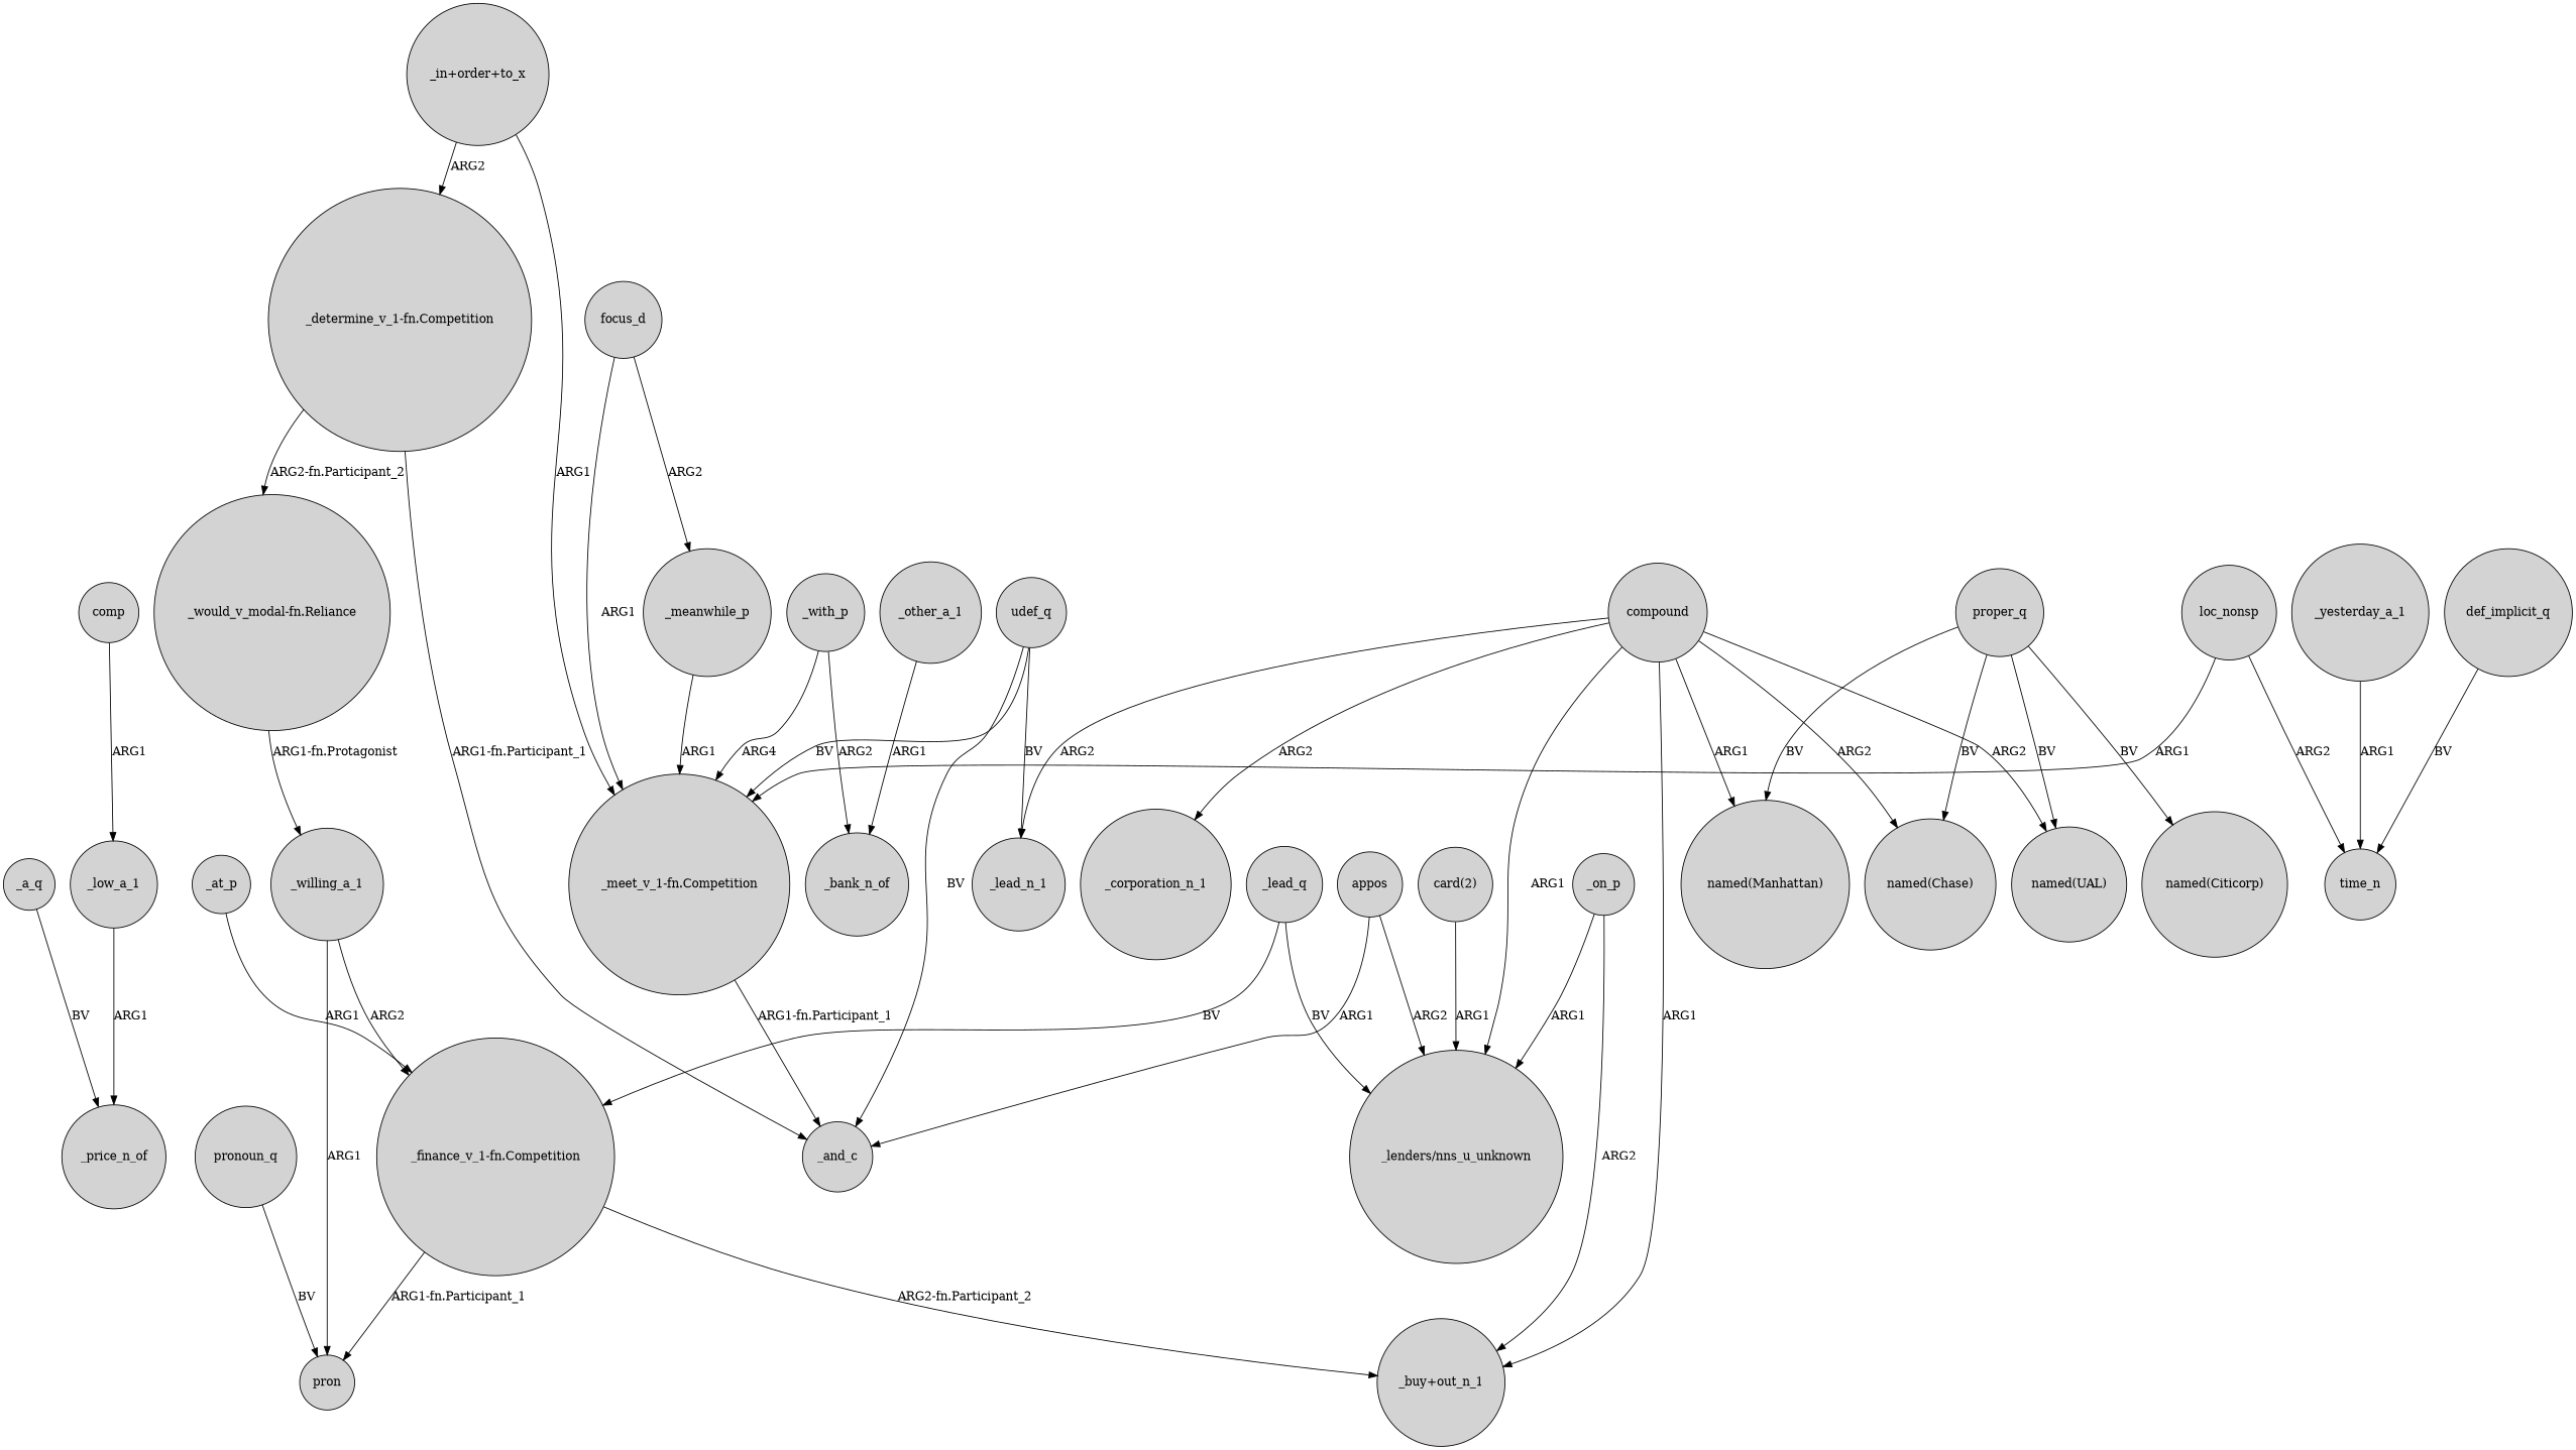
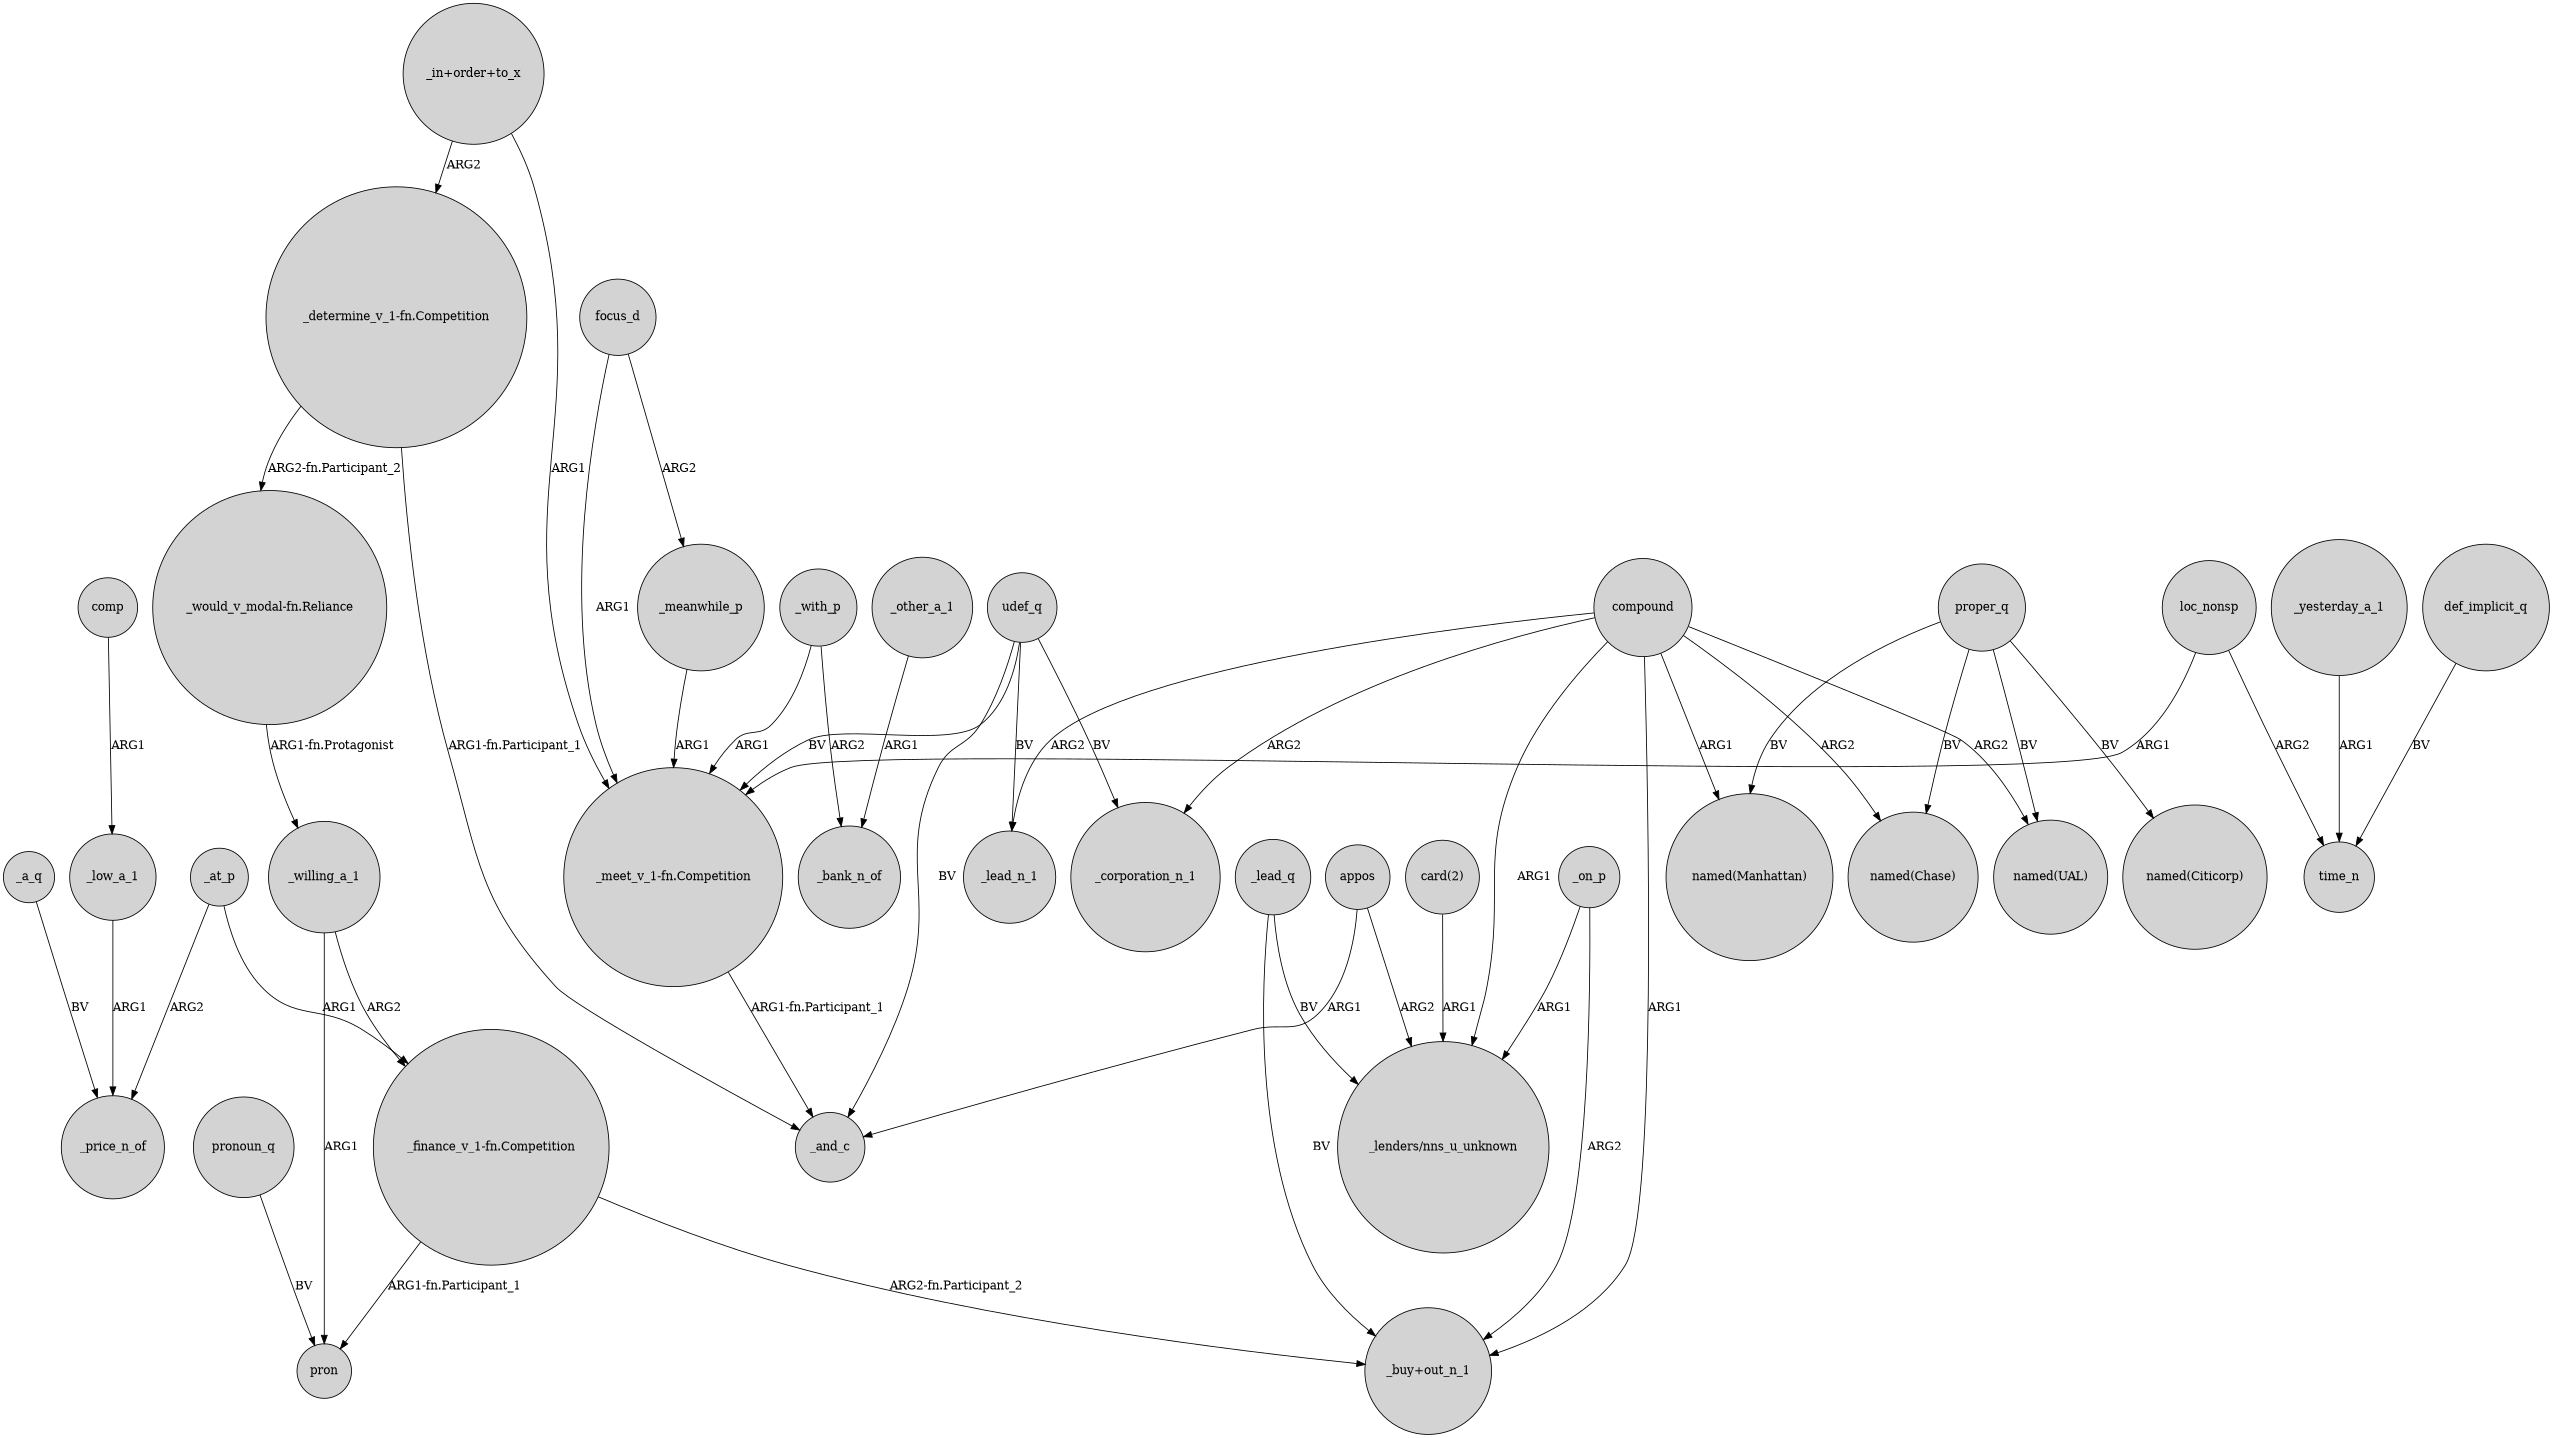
  digraph {
    node [shape=circle style=filled]
    comp
    _low_a_1
    _price_n_of
    udef_q
    _lead_n_1
    _and_c
    _corporation_n_1
    "_meet_v_1-fn.Competition"
    _on_p
    "_buy+out_n_1"
    "_lenders/nns_u_unknown"
    appos
    compound
    "named(Manhattan)"
    "named(UAL)"
    "named(Chase)"
    _yesterday_a_1
    time_n
    proper_q
    "named(Citicorp)"
    "_determine_v_1-fn.Competition"
    "_would_v_modal-fn.Reliance"
    _willing_a_1
    loc_nonsp
    n25 [label=_lead_q]
    pron
    "_finance_v_1-fn.Competition"
    "card(2)"
    pronoun_q
    _meanwhile_p
    _at_p
    focus_d
    _with_p
    _bank_n_of
    _other_a_1
    "_in+order+to_x"
    def_implicit_q
    _a_q
    comp -> _low_a_1 [label=ARG1]
    _low_a_1 -> _price_n_of [label=ARG1]
    udef_q -> _lead_n_1 [label=BV]
    udef_q -> _and_c [label=BV]
+   udef_q -> _corporation_n_1 [label=BV]
    udef_q -> "_meet_v_1-fn.Competition" [label=BV]
    "_meet_v_1-fn.Competition" -> _and_c [label="ARG1-fn.Participant_1"]
    _on_p -> "_buy+out_n_1" [label=ARG2]
    _on_p -> "_lenders/nns_u_unknown" [label=ARG1]
    appos -> _and_c [label=ARG1]
    appos -> "_lenders/nns_u_unknown" [label=ARG2]
    compound -> _lead_n_1 [label=ARG2]
    compound -> _corporation_n_1 [label=ARG2]
    compound -> "_buy+out_n_1" [label=ARG1]
    compound -> "_lenders/nns_u_unknown" [label=ARG1]
    compound -> "named(Manhattan)" [label=ARG1]
    compound -> "named(UAL)" [label=ARG2]
    compound -> "named(Chase)" [label=ARG2]
    _yesterday_a_1 -> time_n [label=ARG1]
    proper_q -> "named(Manhattan)" [label=BV]
    proper_q -> "named(UAL)" [label=BV]
    proper_q -> "named(Chase)" [label=BV]
    proper_q -> "named(Citicorp)" [label=BV]
    "_determine_v_1-fn.Competition" -> _and_c [label="ARG1-fn.Participant_1"]
    "_determine_v_1-fn.Competition" -> "_would_v_modal-fn.Reliance" [label="ARG2-fn.Participant_2"]
    "_would_v_modal-fn.Reliance" -> _willing_a_1 [label="ARG1-fn.Protagonist"]
    _willing_a_1 -> pron [label=ARG1]
    _willing_a_1 -> "_finance_v_1-fn.Competition" [label=ARG2]
    loc_nonsp -> "_meet_v_1-fn.Competition" [label=ARG1]
    loc_nonsp -> time_n [label=ARG2]
-   n25 -> "_finance_v_1-fn.Competition" [label=BV]
+   n25 -> "_buy+out_n_1" [label=BV]
    n25 -> "_lenders/nns_u_unknown" [label=BV]
    "_finance_v_1-fn.Competition" -> "_buy+out_n_1" [label="ARG2-fn.Participant_2"]
    "_finance_v_1-fn.Competition" -> pron [label="ARG1-fn.Participant_1"]
    "card(2)" -> "_lenders/nns_u_unknown" [label=ARG1]
    pronoun_q -> pron [label=BV]
    _meanwhile_p -> "_meet_v_1-fn.Competition" [label=ARG1]
+   _at_p -> _price_n_of [label=ARG2]
    _at_p -> "_finance_v_1-fn.Competition" [label=ARG1]
    focus_d -> "_meet_v_1-fn.Competition" [label=ARG1]
    focus_d -> _meanwhile_p [label=ARG2]
-   _with_p -> "_meet_v_1-fn.Competition" [label=ARG4]
+   _with_p -> "_meet_v_1-fn.Competition" [label=ARG1]
    _with_p -> _bank_n_of [label=ARG2]
    _other_a_1 -> _bank_n_of [label=ARG1]
    "_in+order+to_x" -> "_meet_v_1-fn.Competition" [label=ARG1]
    "_in+order+to_x" -> "_determine_v_1-fn.Competition" [label=ARG2]
    def_implicit_q -> time_n [label=BV]
    _a_q -> _price_n_of [label=BV]
  }
